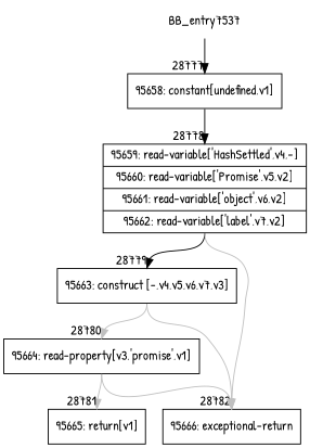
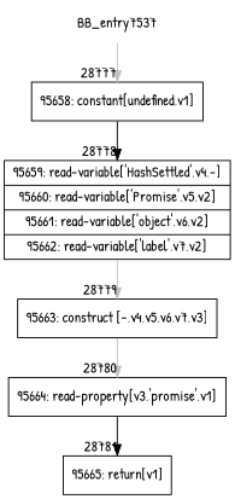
  digraph {
    fontname="Patrick Hand"
    rankdir=TD
    node [fontname="Patrick Hand" shape=record]
    edge [fontname="Patrick Hand" headport=n tailport=s]
    n1 [label=BB_entry7537 shape=none]
    n2 [label="{95658: constant[undefined,v1]}"]
    n3 [label="{95659: read-variable['HashSettled',v4,-]|95660: read-variable['Promise',v5,v2]|95661: read-variable['object',v6,v2]|95662: read-variable['label',v7,v2]}"]
    n4 [label="{95663: construct [-,v4,v5,v6,v7,v3]}"]
-   n5 [label="{95666: exceptional-return}"]
    n6 [label="{95664: read-property[v3,'promise',v1]}"]
    n7 [label="{95665: return[v1]}"]
-   n1 -> n2 [headlabel="    28777"]
+   n1 -> n2 [headlabel="    28777" color=gray]
    n2 -> n3 [headlabel="      28778"]
-   n3 -> n4 [headlabel="      28779"]
-   n3 -> n5 [color=gray headlabel="      28782"]
-   n4 -> n5 [color=gray]
+   n3 -> n4 [headlabel="      28779" color=gray]
    n4 -> n6 [color=gray headlabel="      28780"]
-   n6 -> n5 [color=gray]
-   n6 -> n7 [headlabel="      28781" color=gray]
+   n6 -> n7 [headlabel="      28781"]
  }
